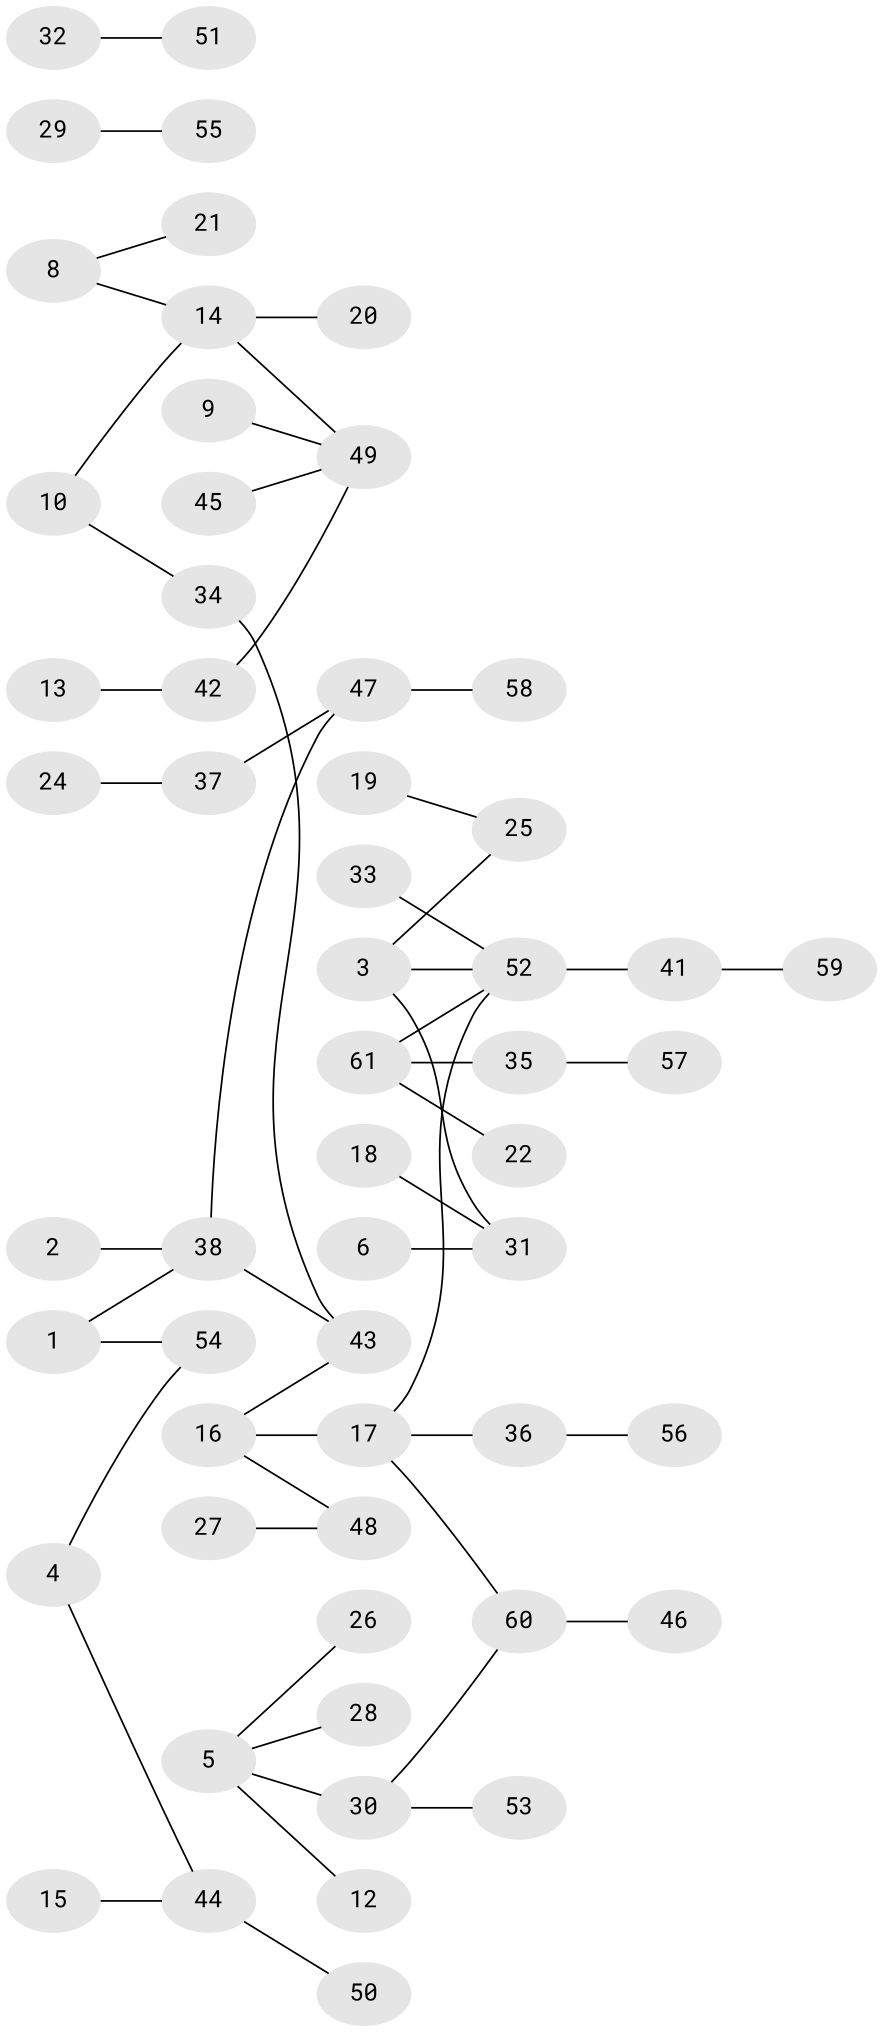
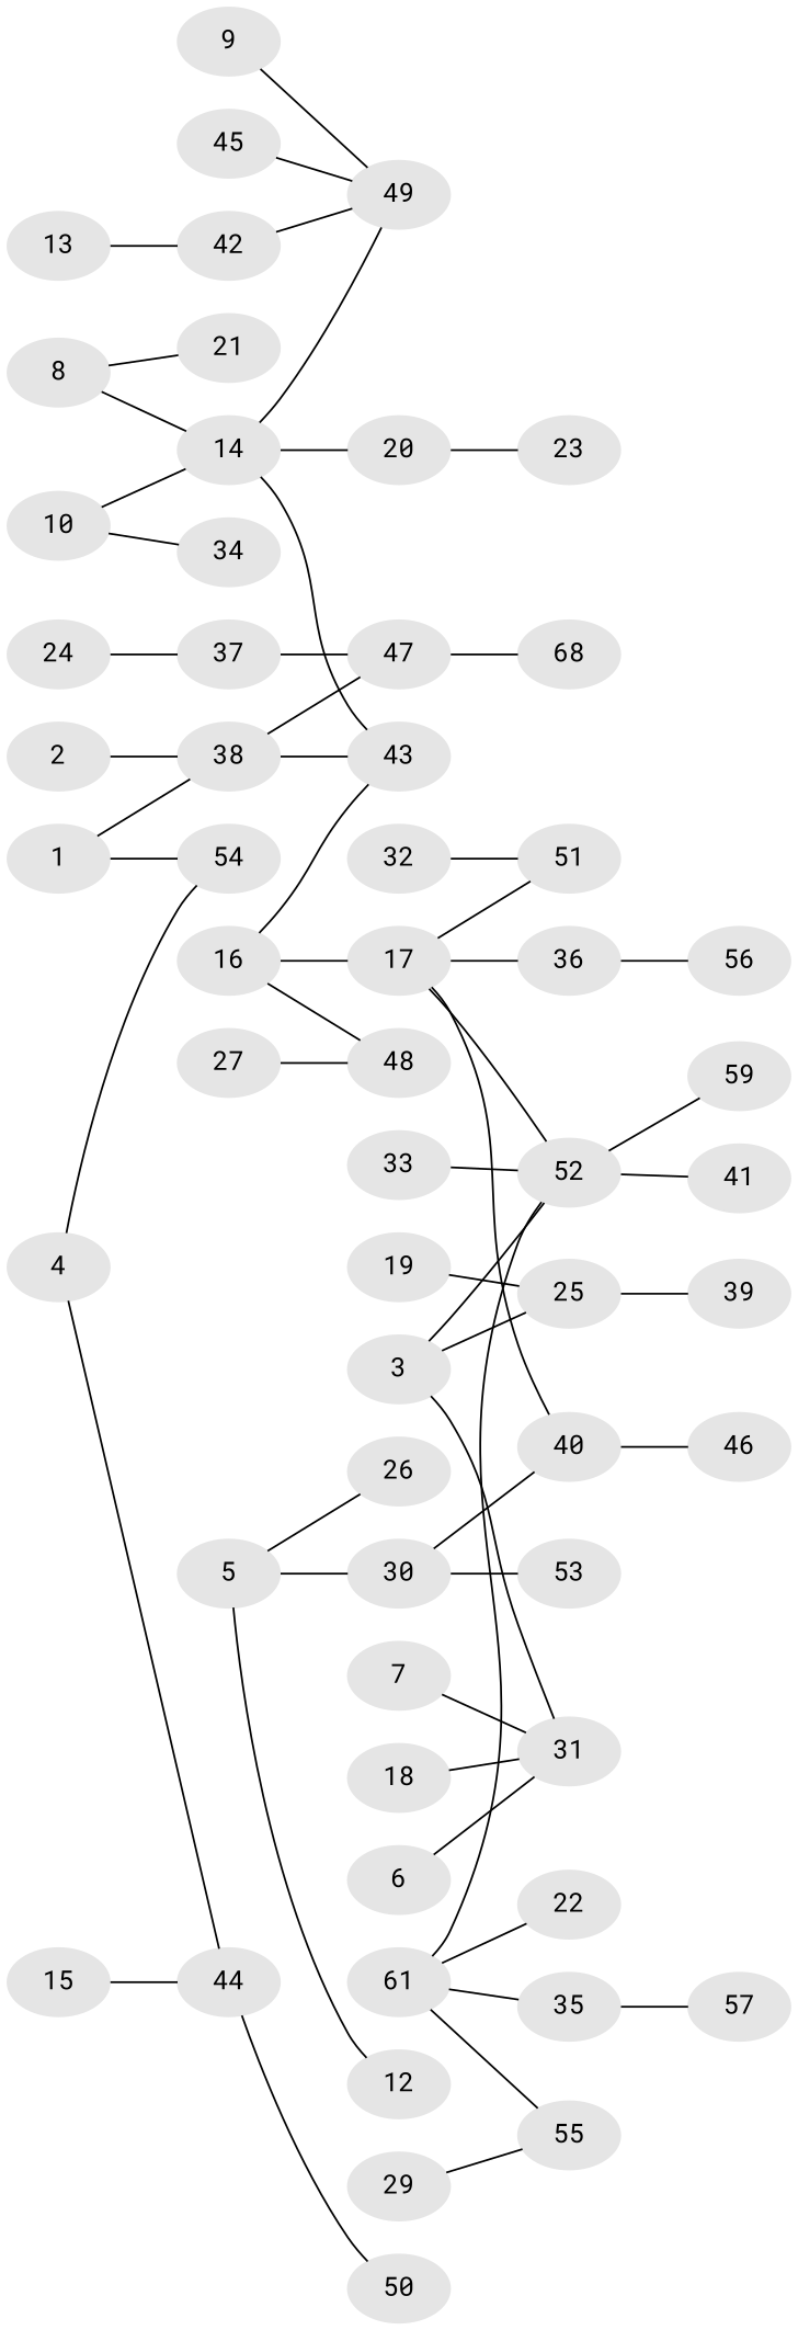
  graph {
    fontname="Roboto Mono"
    rankdir=LR
    node [color=gray90 fontname="Roboto Mono" style=filled]
    edge [fontname="Roboto Mono" weight=1.0]
    1
    38
    54
    43
    47
    2
    3
    25
    31
    52
+   39
    41
    59
    4
    44
    50
    5
    12
    26
-   28
    30
-   40 [label=60]
+   40
    53
    6
+   7
    8
    14
    21
    49
    20
    9
    10
    34
    n34 [label=61]
    22
    35
    55
    57
    13
    42
+   23
    15
    16
    17
    48
    36
    51
    56
    46
    18
    19
    24
    37
    27
    29
    32
    33
-   58
+   58 [label=68]
    45
    1 -- 38
    1 -- 54
    38 -- 43
    38 -- 47
    47 -- 58
    2 -- 38
    3 -- 25
    3 -- 31
    3 -- 52
+   25 -- 39
    52 -- 41
-   41 -- 59
+   52 -- 59
    4 -- 54
    4 -- 44
    44 -- 50
    5 -- 12
    5 -- 26
-   5 -- 28
    5 -- 30
    30 -- 40
    30 -- 53
    40 -- 46
    6 -- 31
+   7 -- 31
    8 -- 14
    8 -- 21
-   34 -- 43
+   14 -- 43
    14 -- 49
    14 -- 20
+   20 -- 23
    9 -- 49
    10 -- 14
    10 -- 34
    n34 -- 52
    n34 -- 22
    n34 -- 35
+   n34 -- 55
    35 -- 57
    13 -- 42
    42 -- 49
    15 -- 44
    16 -- 43
    16 -- 17
    16 -- 48
    17 -- 52
    17 -- 40
    17 -- 36
+   17 -- 51
    36 -- 56
    18 -- 31
    19 -- 25
    24 -- 37
    37 -- 47
    27 -- 48
    29 -- 55
    32 -- 51
    33 -- 52
    45 -- 49
  }
